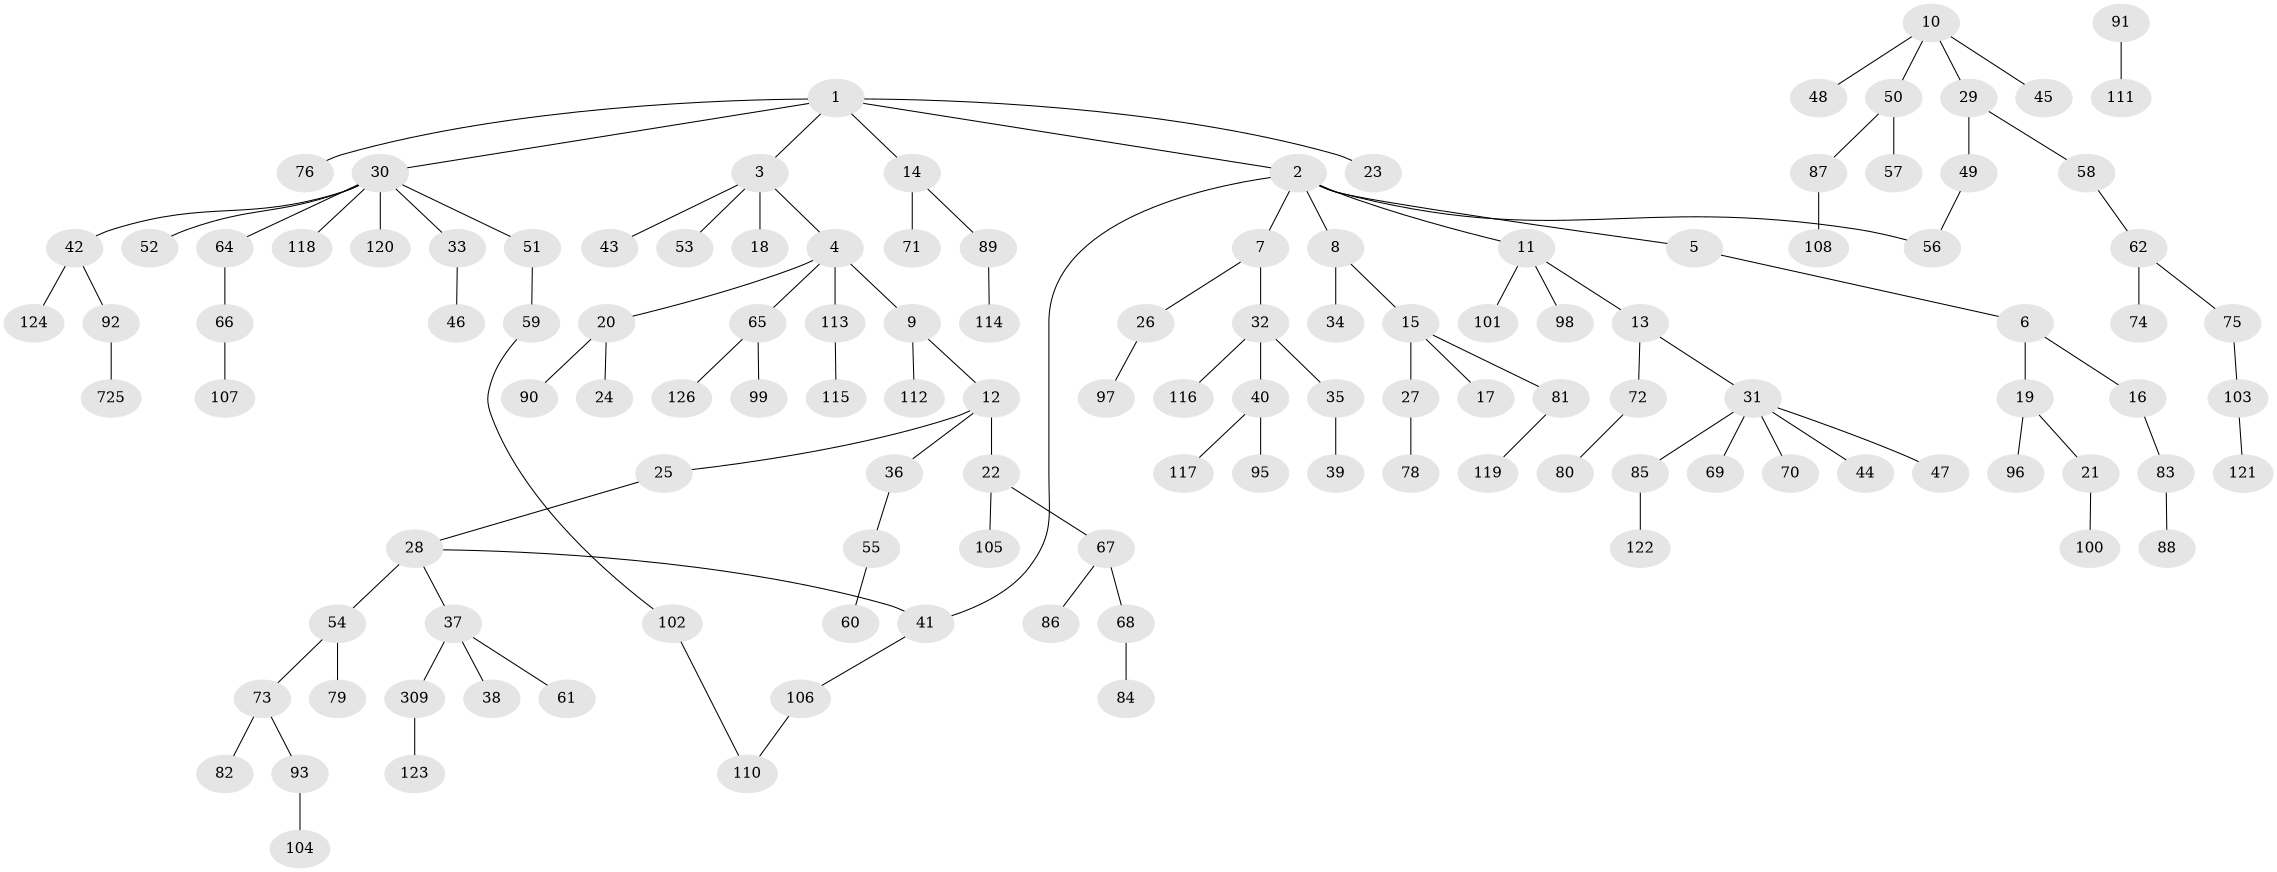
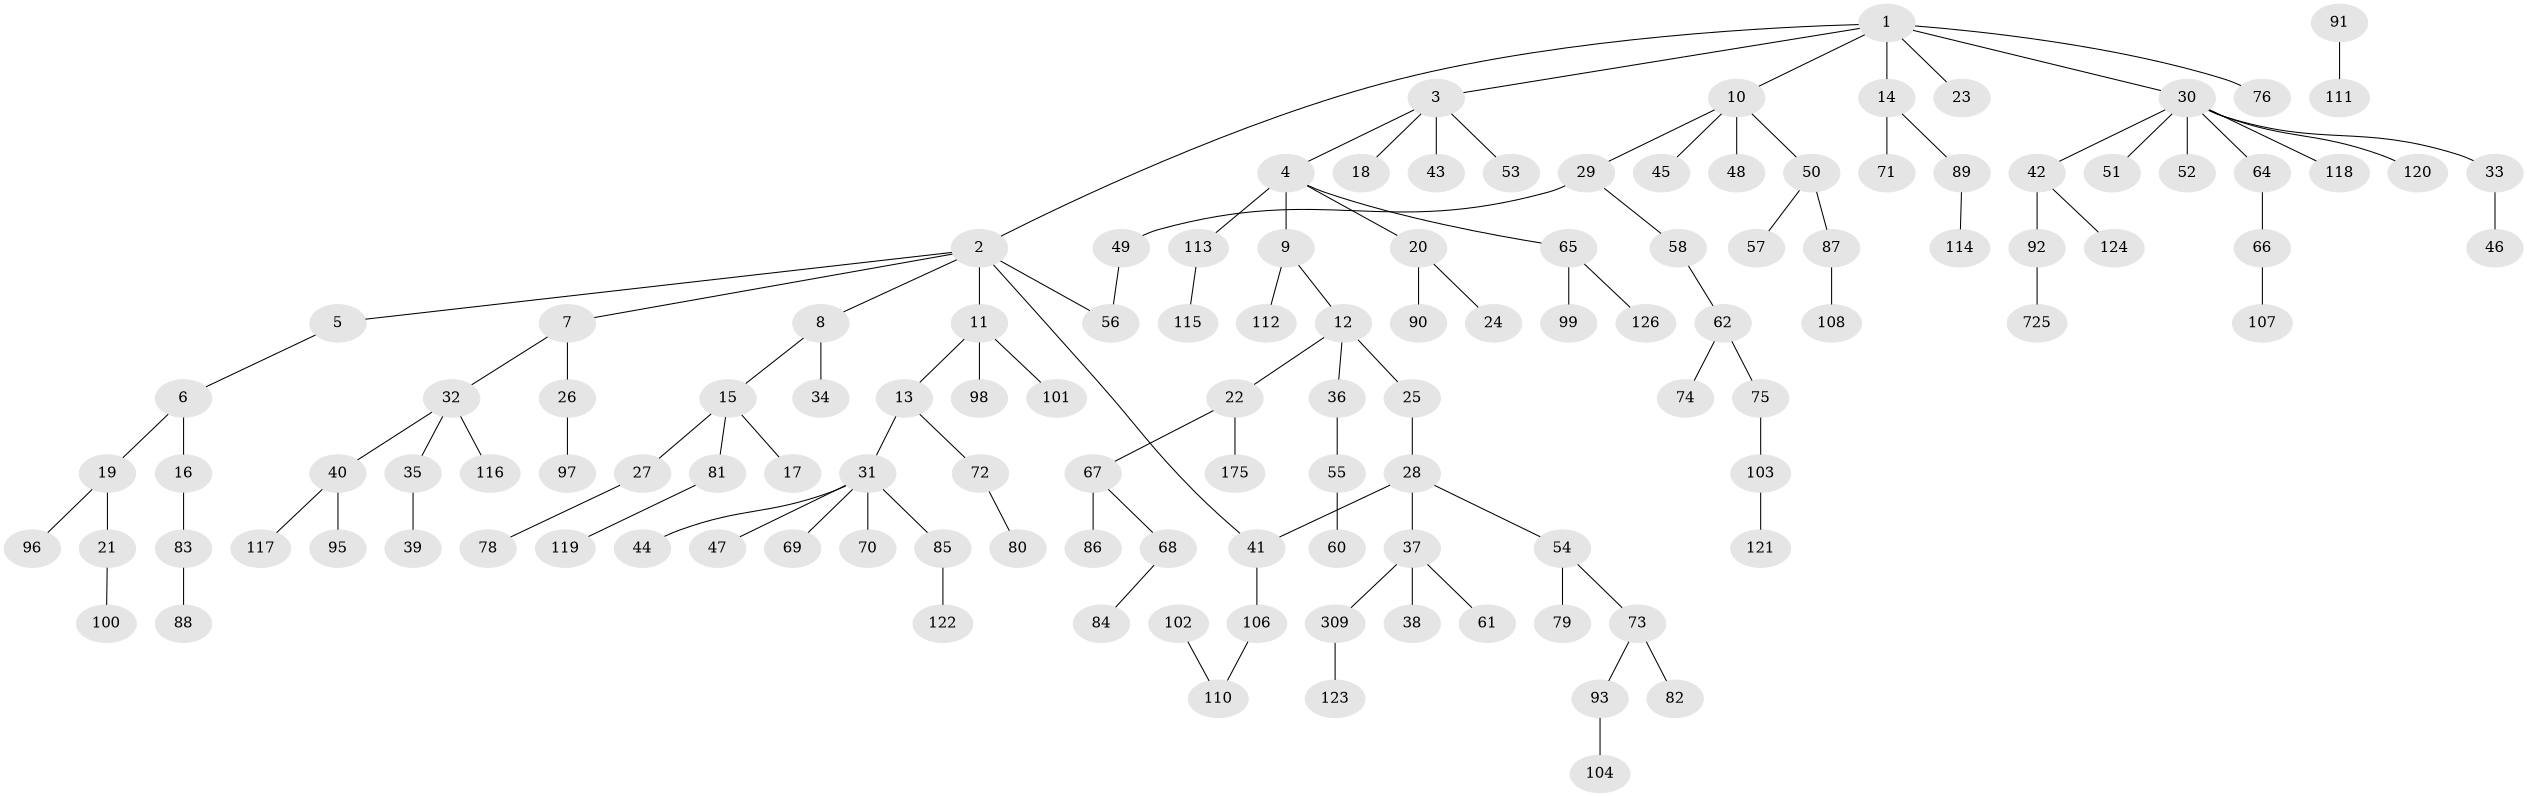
  graph {
    node [color=gray90 style=filled]
    1
    2
    3
    10
    14
    23
    30
    76
    5
    7
    8
    11
    41
    56
    4
    18
    43
    53
    29
    45
    48
    50
    71
    89
    33
    42
    51
    52
    64
    118
    120
    6
    26
    32
    15
    34
    13
    98
    101
    106
    9
    20
    65
    113
    12
    112
    24
    90
    99
    126
    115
    16
    19
    83
    21
    96
    97
    35
    40
    116
    17
    27
    81
    22
    25
    36
    49
    58
    57
    87
    31
    72
    67
-   105
+   105 [label=175]
    28
    55
    44
    47
    69
    70
    85
    80
    114
    78
    119
    88
    100
    68
    86
    37
    54
    38
    61
    n94 [label=309]
    73
    79
    62
    46
    92
    124
-   59
    66
    122
    39
    95
    117
    60
    123
    110
    n110 [label=725]
    108
    102
    82
    93
    74
    75
    103
    107
    84
    104
    121
    91
    111
    1 -- 2
    1 -- 3
+   1 -- 10
    1 -- 14
    1 -- 23
    1 -- 30
    1 -- 76
    2 -- 5
    2 -- 7
    2 -- 8
    2 -- 11
    2 -- 41
    2 -- 56
    3 -- 4
    3 -- 18
    3 -- 43
    3 -- 53
    10 -- 29
    10 -- 45
    10 -- 48
    10 -- 50
    14 -- 71
    14 -- 89
    30 -- 33
    30 -- 42
    30 -- 51
    30 -- 52
    30 -- 64
    30 -- 118
    30 -- 120
    5 -- 6
    7 -- 26
    7 -- 32
    8 -- 15
    8 -- 34
    11 -- 13
    11 -- 98
    11 -- 101
    41 -- 106
    4 -- 9
    4 -- 20
    4 -- 65
    4 -- 113
    29 -- 49
    29 -- 58
    50 -- 57
    50 -- 87
    89 -- 114
    33 -- 46
    42 -- 92
    42 -- 124
-   51 -- 59
    64 -- 66
    6 -- 16
    6 -- 19
    26 -- 97
    32 -- 35
    32 -- 40
    32 -- 116
    15 -- 17
    15 -- 27
    15 -- 81
    13 -- 31
    13 -- 72
    106 -- 110
    9 -- 12
    9 -- 112
    20 -- 24
    20 -- 90
    65 -- 99
    65 -- 126
    113 -- 115
    12 -- 22
    12 -- 25
    12 -- 36
    16 -- 83
    19 -- 21
    19 -- 96
    83 -- 88
    21 -- 100
    35 -- 39
    40 -- 95
    40 -- 117
    27 -- 78
    81 -- 119
    22 -- 67
    22 -- 105
    25 -- 28
    36 -- 55
    49 -- 56
    58 -- 62
    87 -- 108
    31 -- 44
    31 -- 47
    31 -- 69
    31 -- 70
    31 -- 85
    72 -- 80
    67 -- 68
    67 -- 86
    28 -- 41
    28 -- 37
    28 -- 54
    55 -- 60
    85 -- 122
    68 -- 84
    37 -- 38
    37 -- 61
    37 -- n94
    54 -- 73
    54 -- 79
    n94 -- 123
    73 -- 82
    73 -- 93
    62 -- 74
    62 -- 75
    92 -- n110
-   59 -- 102
    66 -- 107
    102 -- 110
    93 -- 104
    75 -- 103
    103 -- 121
    91 -- 111
  }
